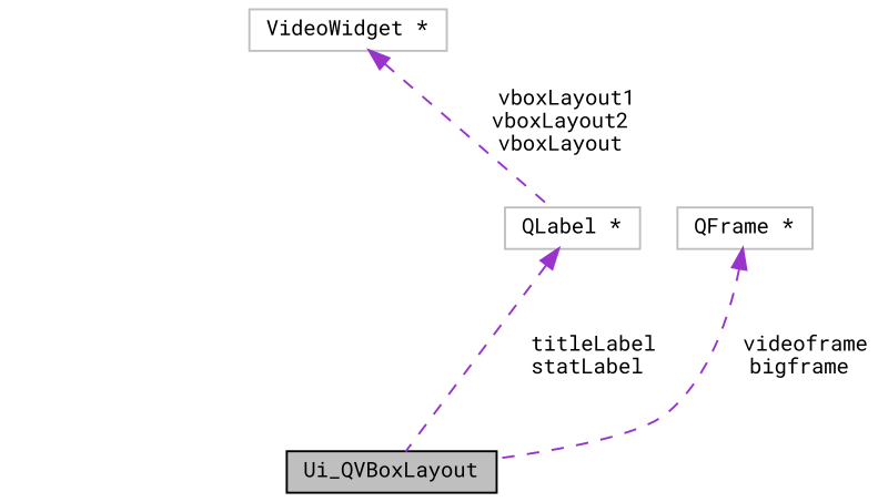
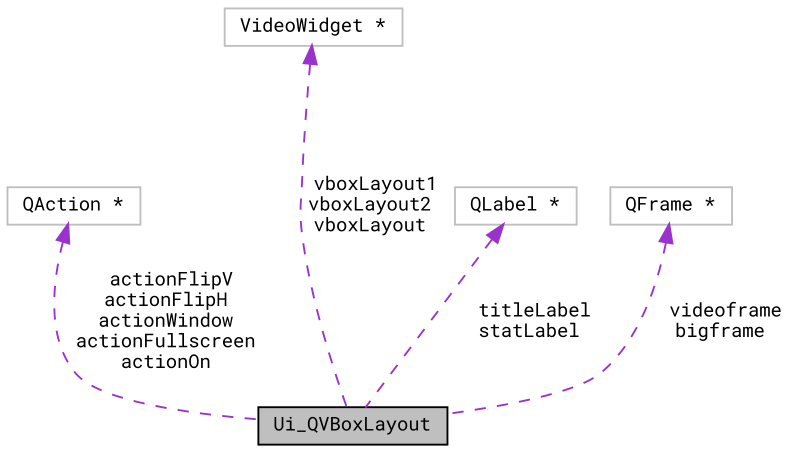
  digraph {
    fontname="Roboto Mono"
    node [color=grey75 fillcolor=white fontname="Roboto Mono" fontsize=10 shape=record style=filled]
    edge [color=darkorchid3 dir=back fontname="Roboto Mono" fontsize=10 labelfontname=Helvetica labelfontsize=10 style=dashed]
    n1 [color=black fillcolor=grey75 fontcolor=black height=0.2 label=Ui_QVBoxLayout width=0.4]
+   n2 [height=0.2 label="QAction *" width=0.4]
    n3 [height=0.2 label="QLabel *" width=0.4]
    n4 [height=0.2 label="VideoWidget *" width=0.4]
    n5 [height=0.2 label="QFrame *" width=0.4]
+   n2 -> n1 [label=" actionFlipV\nactionFlipH\nactionWindow\nactionFullscreen\nactionOn"]
    n3 -> n1 [label=" titleLabel\nstatLabel"]
-   n4 -> n3 [label=" vboxLayout1\nvboxLayout2\nvboxLayout"]
+   n4 -> n1 [label=" vboxLayout1\nvboxLayout2\nvboxLayout"]
    n5 -> n1 [label=" videoframe\nbigframe"]
  }
